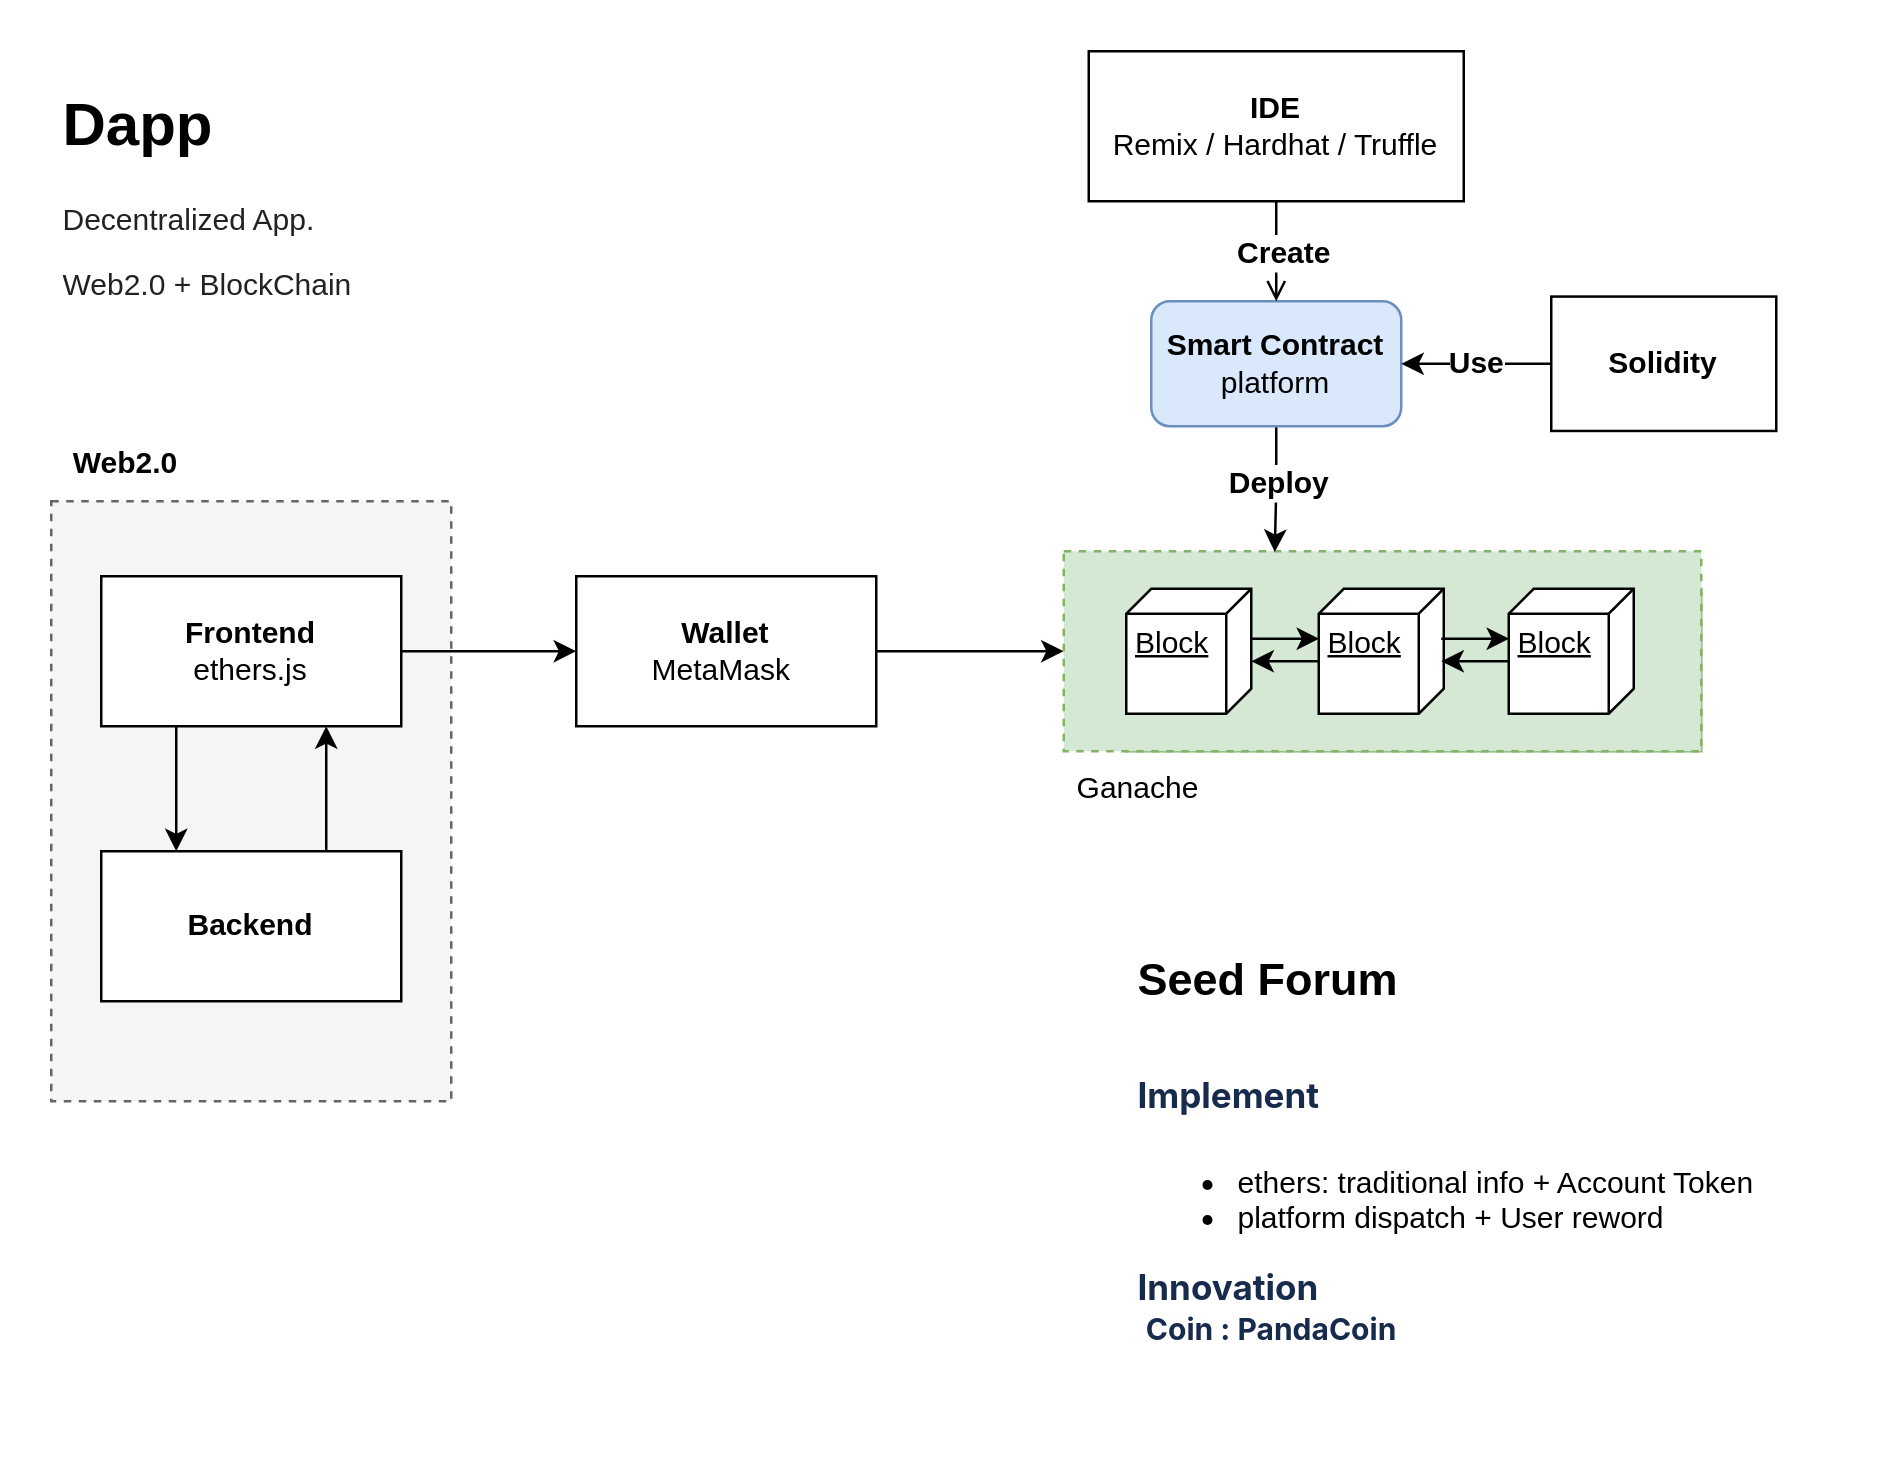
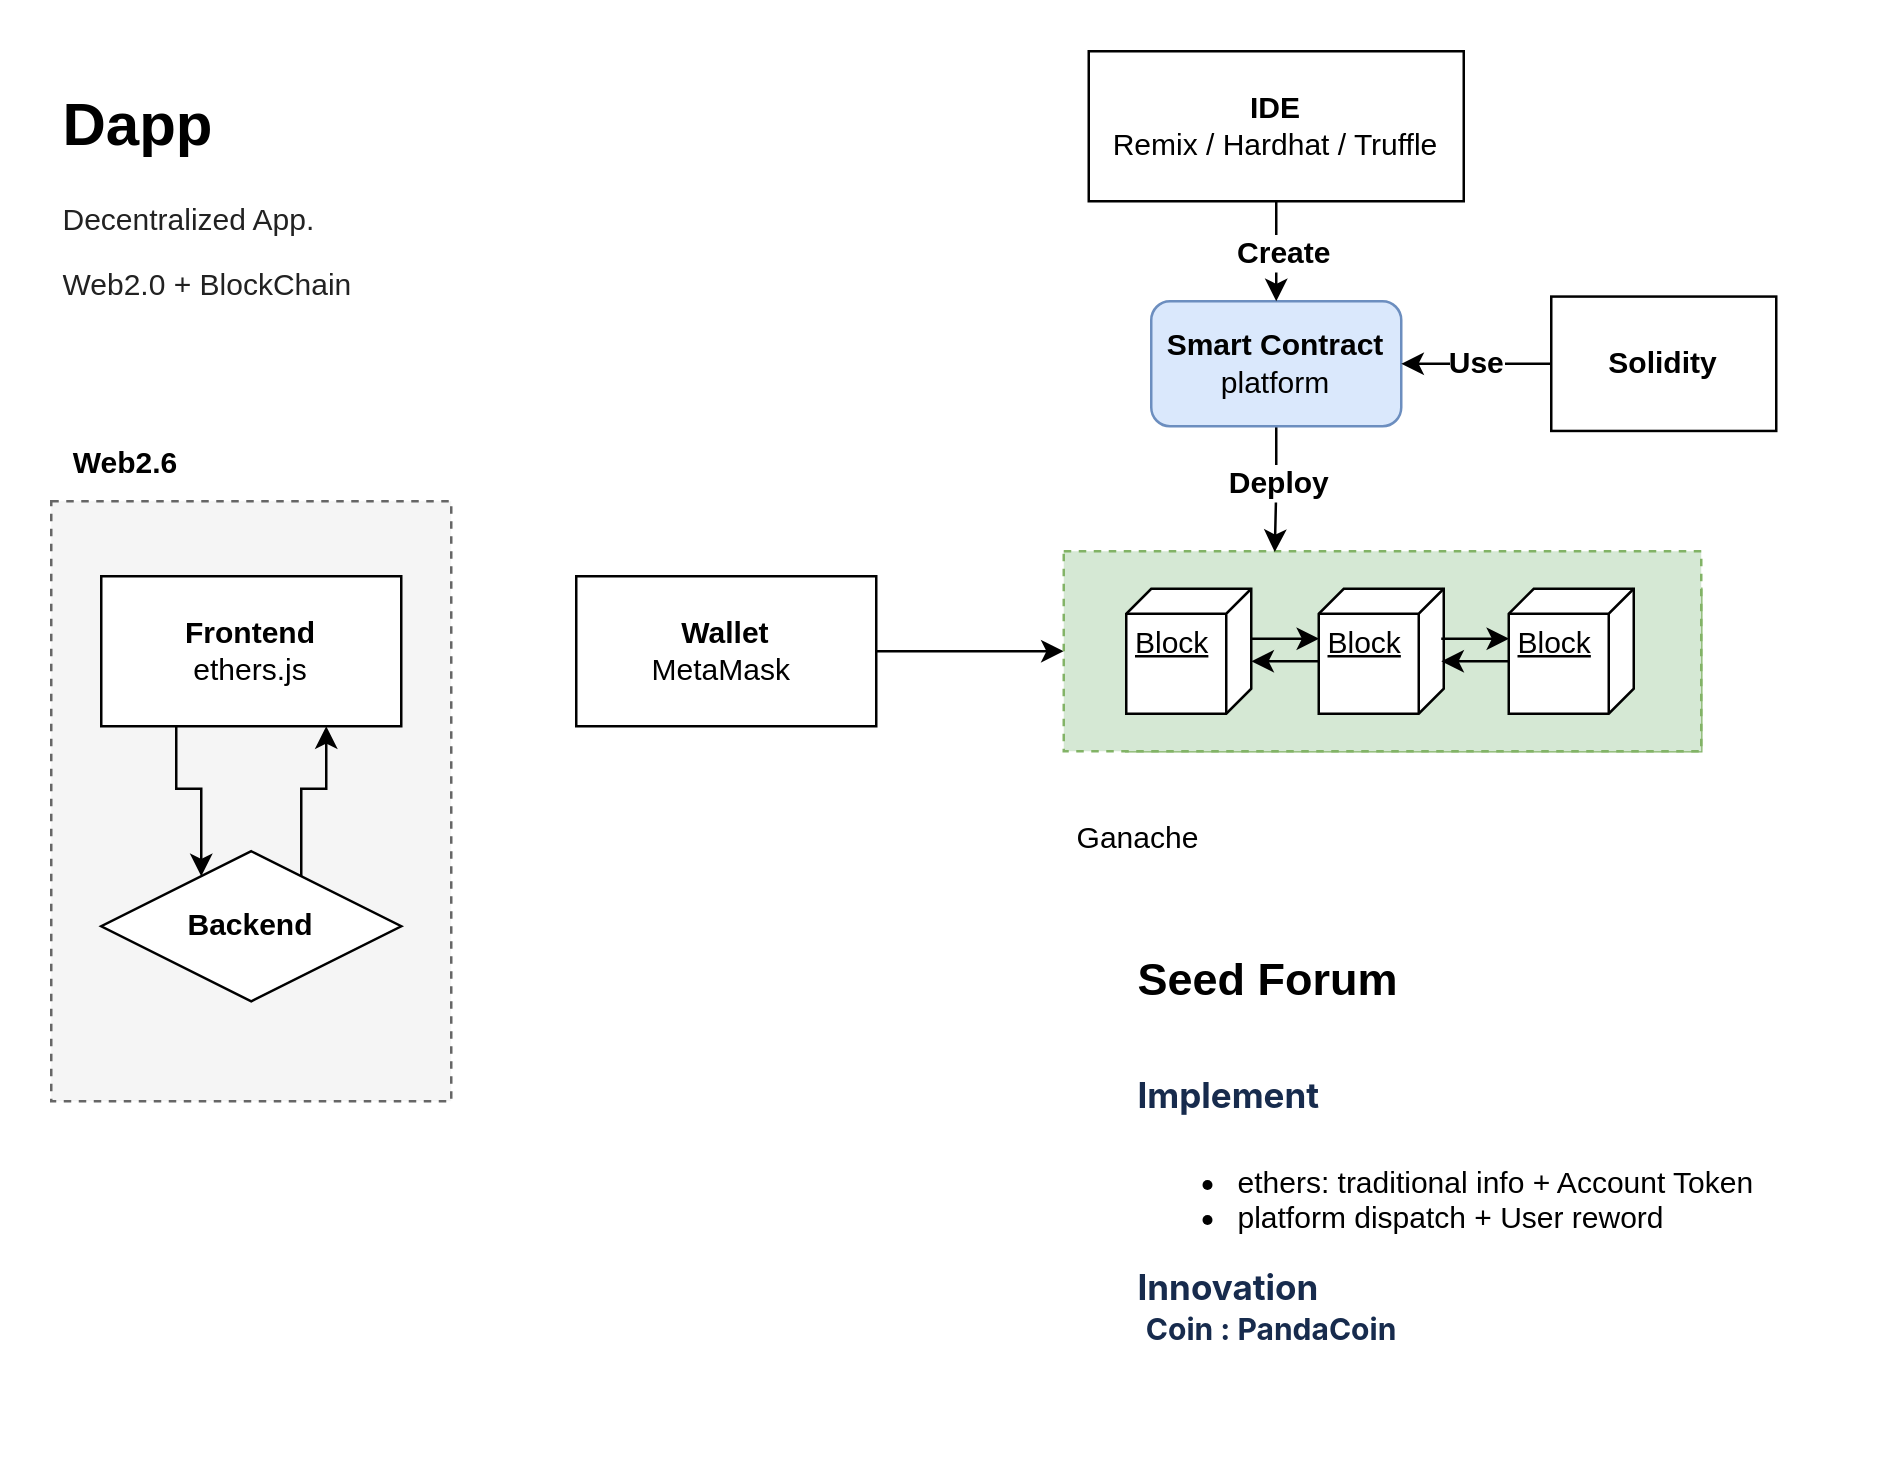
  <mxCell id="0" />
  <mxCell id="1" parent="0" />
  <mxCell id="2" value="" style="rounded=0;whiteSpace=wrap;html=1;fontSize=12;fillColor=#f5f5f5;dashed=1;fontColor=#333333;strokeColor=#666666;" parent="1" vertex="1"><mxGeometry x="20" y="200" width="160" height="240" as="geometry" /></mxCell>
- <mxCell id="3" style="edgeStyle=orthogonalEdgeStyle;rounded=0;orthogonalLoop=1;jettySize=auto;html=1;exitX=1;exitY=0.5;exitDx=0;exitDy=0;entryX=0;entryY=0.5;entryDx=0;entryDy=0;fontSize=12;" parent="1" source="5" target="9" edge="1"><mxGeometry relative="1" as="geometry" /></mxCell>
  <mxCell id="4" style="edgeStyle=orthogonalEdgeStyle;rounded=0;orthogonalLoop=1;jettySize=auto;html=1;exitX=0.25;exitY=1;exitDx=0;exitDy=0;entryX=0.25;entryY=0;entryDx=0;entryDy=0;fontSize=12;" parent="1" source="5" target="7" edge="1"><mxGeometry relative="1" as="geometry" /></mxCell>
  <mxCell id="5" value="&lt;b&gt;Frontend&lt;/b&gt;&lt;br&gt;ethers.js" style="rounded=0;whiteSpace=wrap;html=1;" parent="1" vertex="1"><mxGeometry x="40" y="230" width="120" height="60" as="geometry" /></mxCell>
  <mxCell id="6" style="edgeStyle=orthogonalEdgeStyle;rounded=0;orthogonalLoop=1;jettySize=auto;html=1;exitX=0.75;exitY=0;exitDx=0;exitDy=0;entryX=0.75;entryY=1;entryDx=0;entryDy=0;fontSize=12;" parent="1" source="7" target="5" edge="1"><mxGeometry relative="1" as="geometry" /></mxCell>
- <mxCell id="7" value="&lt;b&gt;Backend&lt;/b&gt;" style="rounded=0;whiteSpace=wrap;html=1;" parent="1" vertex="1"><mxGeometry x="40" y="340" width="120" height="60" as="geometry" /></mxCell>
+ <mxCell id="7" value="&lt;b&gt;Backend&lt;/b&gt;" style="rhombus;whiteSpace=wrap;html=1;" parent="1" vertex="1"><mxGeometry x="40" y="340" width="120" height="60" as="geometry" /></mxCell>
  <mxCell id="8" style="edgeStyle=orthogonalEdgeStyle;rounded=0;orthogonalLoop=1;jettySize=auto;html=1;exitX=1;exitY=0.5;exitDx=0;exitDy=0;entryX=0;entryY=0.5;entryDx=0;entryDy=0;fontSize=12;" parent="1" source="9" target="11" edge="1"><mxGeometry relative="1" as="geometry" /></mxCell>
  <mxCell id="9" value="&lt;b&gt;Wallet&lt;/b&gt;&lt;br&gt;MetaMask&lt;b&gt;&amp;nbsp;&lt;/b&gt;" style="rounded=0;whiteSpace=wrap;html=1;" parent="1" vertex="1"><mxGeometry x="230" y="230" width="120" height="60" as="geometry" /></mxCell>
  <mxCell id="10" value="" style="group;fillColor=#d5e8d4;strokeColor=#82b366;" parent="1" vertex="1" connectable="0"><mxGeometry x="450" y="235" width="230" height="65" as="geometry" /></mxCell>
  <mxCell id="11" value="" style="rounded=0;whiteSpace=wrap;html=1;fillColor=#d5e8d4;dashed=1;strokeColor=#82b366;" parent="10" vertex="1"><mxGeometry x="-25" y="-15" width="255" height="80" as="geometry" /></mxCell>
  <mxCell id="12" value="Block" style="verticalAlign=top;align=left;spacingTop=8;spacingLeft=2;spacingRight=12;shape=cube;size=10;direction=south;fontStyle=4;html=1;" parent="10" vertex="1"><mxGeometry width="50" height="50" as="geometry" /></mxCell>
  <mxCell id="13" value="" style="edgeStyle=orthogonalEdgeStyle;rounded=0;orthogonalLoop=1;jettySize=auto;html=1;" parent="10" edge="1"><mxGeometry relative="1" as="geometry"><mxPoint x="77" y="29.0" as="sourcePoint" /><mxPoint x="50" y="29.0" as="targetPoint" /></mxGeometry></mxCell>
  <mxCell id="14" value="Block" style="verticalAlign=top;align=left;spacingTop=8;spacingLeft=2;spacingRight=12;shape=cube;size=10;direction=south;fontStyle=4;html=1;" parent="10" vertex="1"><mxGeometry x="77" width="50" height="50" as="geometry" /></mxCell>
  <mxCell id="15" style="edgeStyle=orthogonalEdgeStyle;rounded=0;orthogonalLoop=1;jettySize=auto;html=1;exitX=0;exitY=0;exitDx=20;exitDy=0;exitPerimeter=0;entryX=0.406;entryY=0.996;entryDx=0;entryDy=0;entryPerimeter=0;" parent="10" source="12" target="14" edge="1"><mxGeometry relative="1" as="geometry"><mxPoint x="70" y="20" as="targetPoint" /></mxGeometry></mxCell>
  <mxCell id="16" value="Block" style="verticalAlign=top;align=left;spacingTop=8;spacingLeft=2;spacingRight=12;shape=cube;size=10;direction=south;fontStyle=4;html=1;" parent="10" vertex="1"><mxGeometry x="153" width="50" height="50" as="geometry" /></mxCell>
  <mxCell id="17" style="edgeStyle=orthogonalEdgeStyle;rounded=0;orthogonalLoop=1;jettySize=auto;html=1;exitX=0;exitY=0;exitDx=20;exitDy=0;exitPerimeter=0;entryX=0.406;entryY=0.996;entryDx=0;entryDy=0;entryPerimeter=0;" parent="10" edge="1"><mxGeometry relative="1" as="geometry"><mxPoint x="153.2" y="20.3" as="targetPoint" /><mxPoint x="126" y="20" as="sourcePoint" /></mxGeometry></mxCell>
  <mxCell id="18" value="" style="edgeStyle=orthogonalEdgeStyle;rounded=0;orthogonalLoop=1;jettySize=auto;html=1;" parent="10" edge="1"><mxGeometry relative="1" as="geometry"><mxPoint x="153" y="29.0" as="sourcePoint" /><mxPoint x="126" y="29.0" as="targetPoint" /></mxGeometry></mxCell>
  <mxCell id="19" style="edgeStyle=orthogonalEdgeStyle;rounded=0;orthogonalLoop=1;jettySize=auto;html=1;exitX=0.5;exitY=1;exitDx=0;exitDy=0;entryX=0.331;entryY=0.004;entryDx=0;entryDy=0;entryPerimeter=0;fontSize=12;" parent="1" source="21" target="11" edge="1"><mxGeometry relative="1" as="geometry" /></mxCell>
  <mxCell id="20" value="&lt;b&gt;Deploy&lt;/b&gt;" style="edgeLabel;html=1;align=center;verticalAlign=middle;resizable=0;points=[];fontSize=12;" parent="19" vertex="1" connectable="0"><mxGeometry x="-0.142" relative="1" as="geometry"><mxPoint as="offset" /></mxGeometry></mxCell>
  <mxCell id="21" value="&lt;b&gt;Smart Contract&lt;/b&gt;&lt;br&gt;platform" style="rounded=1;whiteSpace=wrap;html=1;fillColor=#dae8fc;strokeColor=#6c8ebf;" parent="1" vertex="1"><mxGeometry x="460" y="120" width="100" height="50" as="geometry" /></mxCell>
- <mxCell id="22" style="edgeStyle=orthogonalEdgeStyle;rounded=0;orthogonalLoop=1;jettySize=auto;html=1;exitX=0.5;exitY=1;exitDx=0;exitDy=0;entryX=0.5;entryY=0;entryDx=0;entryDy=0;fontSize=12;endArrow=open;" parent="1" source="24" target="21" edge="1"><mxGeometry relative="1" as="geometry" /></mxCell>
+ <mxCell id="22" style="edgeStyle=orthogonalEdgeStyle;rounded=0;orthogonalLoop=1;jettySize=auto;html=1;exitX=0.5;exitY=1;exitDx=0;exitDy=0;entryX=0.5;entryY=0;entryDx=0;entryDy=0;fontSize=12;" parent="1" source="24" target="21" edge="1"><mxGeometry relative="1" as="geometry" /></mxCell>
  <mxCell id="23" value="&lt;b&gt;Create&lt;/b&gt;" style="edgeLabel;html=1;align=center;verticalAlign=middle;resizable=0;points=[];fontSize=12;" parent="22" vertex="1" connectable="0"><mxGeometry x="-0.023" y="2" relative="1" as="geometry"><mxPoint as="offset" /></mxGeometry></mxCell>
  <mxCell id="24" value="&lt;b&gt;IDE&lt;/b&gt;&lt;br&gt;Remix / Hardhat / Truffle" style="rounded=0;whiteSpace=wrap;html=1;fillColor=none;" parent="1" vertex="1"><mxGeometry x="435" y="20" width="150" height="60" as="geometry" /></mxCell>
  <mxCell id="25" value="&lt;b&gt;Use&lt;/b&gt;" style="edgeStyle=orthogonalEdgeStyle;rounded=0;orthogonalLoop=1;jettySize=auto;html=1;exitX=0;exitY=0.5;exitDx=0;exitDy=0;entryX=1;entryY=0.5;entryDx=0;entryDy=0;fontSize=12;" parent="1" source="26" target="21" edge="1"><mxGeometry relative="1" as="geometry" /></mxCell>
  <mxCell id="26" value="&lt;b&gt;Solidity&lt;/b&gt;" style="rounded=0;whiteSpace=wrap;html=1;fontSize=12;fillColor=none;" parent="1" vertex="1"><mxGeometry x="620" y="118.13" width="90" height="53.75" as="geometry" /></mxCell>
- <mxCell id="27" value="&lt;b&gt;Web2.0&lt;/b&gt;" style="text;html=1;strokeColor=none;fillColor=none;align=center;verticalAlign=middle;whiteSpace=wrap;rounded=0;dashed=1;fontSize=12;" parent="1" vertex="1"><mxGeometry x="20" y="170" width="60" height="30" as="geometry" /></mxCell>
+ <mxCell id="27" value="&lt;b&gt;Web2.6&lt;/b&gt;" style="text;html=1;strokeColor=none;fillColor=none;align=center;verticalAlign=middle;whiteSpace=wrap;rounded=0;dashed=1;fontSize=12;" parent="1" vertex="1"><mxGeometry x="20" y="170" width="60" height="30" as="geometry" /></mxCell>
  <mxCell id="28" value="&lt;h1&gt;Dapp&lt;/h1&gt;&lt;p&gt;&lt;span style=&quot;color: rgb(34, 34, 34); background-color: initial;&quot;&gt;&lt;font style=&quot;font-size: 12px;&quot;&gt;Decentralized App.&lt;/font&gt;&lt;/span&gt;&lt;/p&gt;&lt;p&gt;&lt;span style=&quot;color: rgb(34, 34, 34); background-color: initial;&quot;&gt;&lt;font style=&quot;font-size: 12px;&quot;&gt;Web2.0 + BlockChain&lt;/font&gt;&lt;/span&gt;&lt;/p&gt;" style="text;html=1;strokeColor=none;fillColor=none;spacing=5;spacingTop=-20;whiteSpace=wrap;overflow=hidden;rounded=0;dashed=1;fontSize=12;" parent="1" vertex="1"><mxGeometry x="20" y="30" width="190" height="110" as="geometry" /></mxCell>
- <mxCell id="29" value="Ganache" style="text;html=1;strokeColor=none;fillColor=none;align=center;verticalAlign=middle;whiteSpace=wrap;rounded=0;dashed=1;fontSize=12;" parent="1" vertex="1"><mxGeometry x="425" y="300" width="60" height="30" as="geometry" /></mxCell>
+ <mxCell id="29" value="Ganache" style="text;html=1;strokeColor=none;fillColor=none;align=center;verticalAlign=middle;whiteSpace=wrap;rounded=0;dashed=1;fontSize=12;" parent="1" vertex="1"><mxGeometry x="425" y="320" width="60" height="30" as="geometry" /></mxCell>
  <mxCell id="30" value="&lt;h1&gt;&lt;font style=&quot;font-size: 18px;&quot;&gt;Seed Forum&lt;/font&gt;&lt;/h1&gt;&lt;h1&gt;&lt;strong style=&quot;color: rgb(23, 43, 77); font-family: -apple-system, &amp;quot;system-ui&amp;quot;, &amp;quot;Segoe UI&amp;quot;, Roboto, Oxygen, Ubuntu, &amp;quot;Fira Sans&amp;quot;, &amp;quot;Droid Sans&amp;quot;, &amp;quot;Helvetica Neue&amp;quot;, sans-serif; font-size: 14px; background-color: rgb(255, 255, 255);&quot;&gt;Implement&lt;/strong&gt;&lt;/h1&gt;&lt;ul&gt;&lt;li&gt;ethers: traditional info + Account Token&lt;/li&gt;&lt;li&gt;platform dispatch + User reword&lt;/li&gt;&lt;/ul&gt;&lt;div&gt;&lt;strong style=&quot;color: rgb(23, 43, 77); font-family: -apple-system, &amp;quot;system-ui&amp;quot;, &amp;quot;Segoe UI&amp;quot;, Roboto, Oxygen, Ubuntu, &amp;quot;Fira Sans&amp;quot;, &amp;quot;Droid Sans&amp;quot;, &amp;quot;Helvetica Neue&amp;quot;, sans-serif; font-size: 14px; background-color: rgb(255, 255, 255);&quot;&gt;Innovation&lt;/strong&gt;&lt;br&gt;&lt;/div&gt;&lt;div&gt;&lt;strong style=&quot;color: rgb(23, 43, 77); font-family: -apple-system, &amp;quot;system-ui&amp;quot;, &amp;quot;Segoe UI&amp;quot;, Roboto, Oxygen, Ubuntu, &amp;quot;Fira Sans&amp;quot;, &amp;quot;Droid Sans&amp;quot;, &amp;quot;Helvetica Neue&amp;quot;, sans-serif; background-color: rgb(255, 255, 255);&quot;&gt;&lt;span style=&quot;font-size: 14px; white-space: pre;&quot;&gt; &lt;/span&gt;&lt;font style=&quot;font-size: 12px;&quot;&gt;Coin : PandaCoin&lt;/font&gt;&lt;/strong&gt;&lt;/div&gt;&lt;p&gt;&lt;/p&gt;" style="text;html=1;strokeColor=none;fillColor=none;spacing=5;spacingTop=-20;whiteSpace=wrap;overflow=hidden;rounded=0;dashed=1;fontSize=12;" parent="1" vertex="1"><mxGeometry x="450" y="370" width="280" height="200" as="geometry" /></mxCell>
